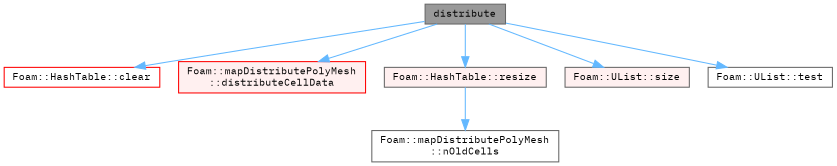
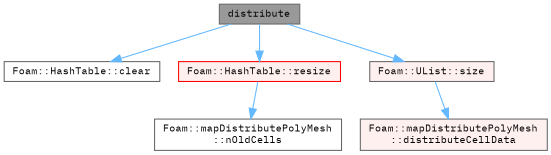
  digraph {
    fontname="IBM Plex Mono"
    rankdir=TB
    node [color=grey40 fillcolor=white fontname="IBM Plex Mono" fontsize=10 shape=box style=filled]
    edge [color=steelblue1 fontname="IBM Plex Mono" fontsize=10 labelfontname=Helvetica labelfontsize=10 style=solid]
    n1 [color=gray40 fillcolor=grey60 fontcolor=black height=0.2 label=distribute width=0.4]
-   n2 [color=red height=0.2 label="Foam::HashTable::clear" width=0.4]
-   n3 [color=red fillcolor="#FFF0F0" height=0.2 label="Foam::mapDistributePolyMesh\l::distributeCellData" width=0.4]
-   n4 [fillcolor="#FFF0F0" height=0.2 label="Foam::HashTable::resize" width=0.4]
+   n2 [height=0.2 label="Foam::HashTable::clear" width=0.4]
+   n3 [fillcolor="#FFF0F0" height=0.2 label="Foam::mapDistributePolyMesh\l::distributeCellData" width=0.4]
+   n4 [color=red fillcolor="#FFF0F0" height=0.2 label="Foam::HashTable::resize" width=0.4]
    n5 [fillcolor="#FFF0F0" height=0.2 label="Foam::UList::size" width=0.4]
-   n6 [height=0.2 label="Foam::UList::test" width=0.4]
    n7 [height=0.2 label="Foam::mapDistributePolyMesh\l::nOldCells" width=0.4]
    n1 -> n2
-   n1 -> n3
+   n5 -> n3
    n1 -> n4
    n1 -> n5
-   n1 -> n6
    n4 -> n7
  }
